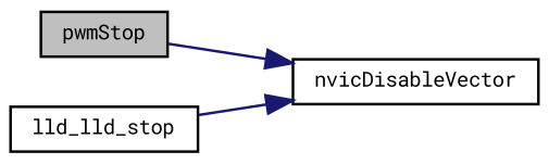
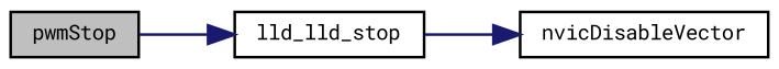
  digraph {
    fontname="Roboto Mono"
    rankdir=LR
    node [color=black fontname="Roboto Mono" fontsize=8 shape=record]
    edge [color=midnightblue fontname="Roboto Mono" fontsize=8 labelfontname=Helvetica labelfontsize=8 style=solid]
    n1 [fillcolor=grey75 fontcolor=black height=0.2 label=pwmStop style=filled width=0.4]
    n2 [height=0.2 label=lld_lld_stop width=0.4]
    n3 [height=0.2 label=nvicDisableVector width=0.4]
-   n1 -> n3
+   n1 -> n2
    n2 -> n3
  }
